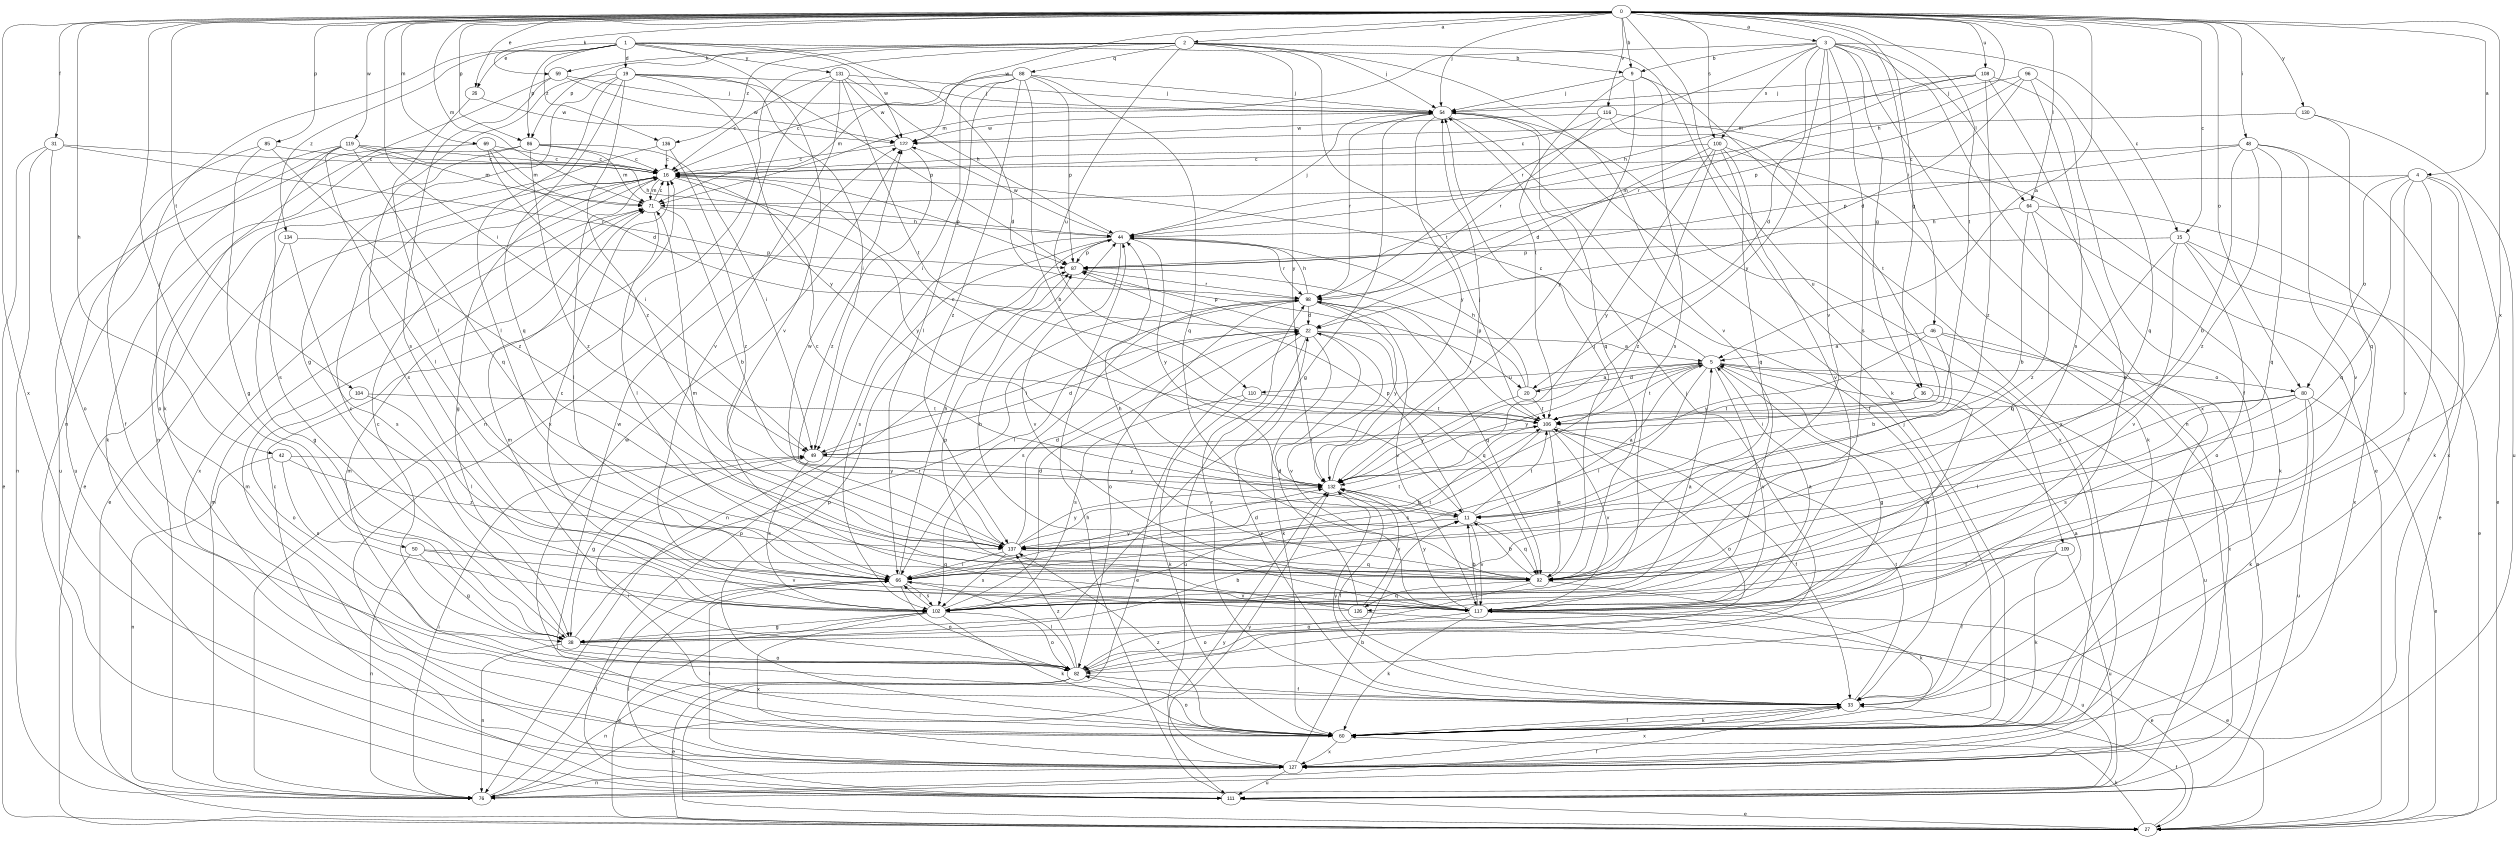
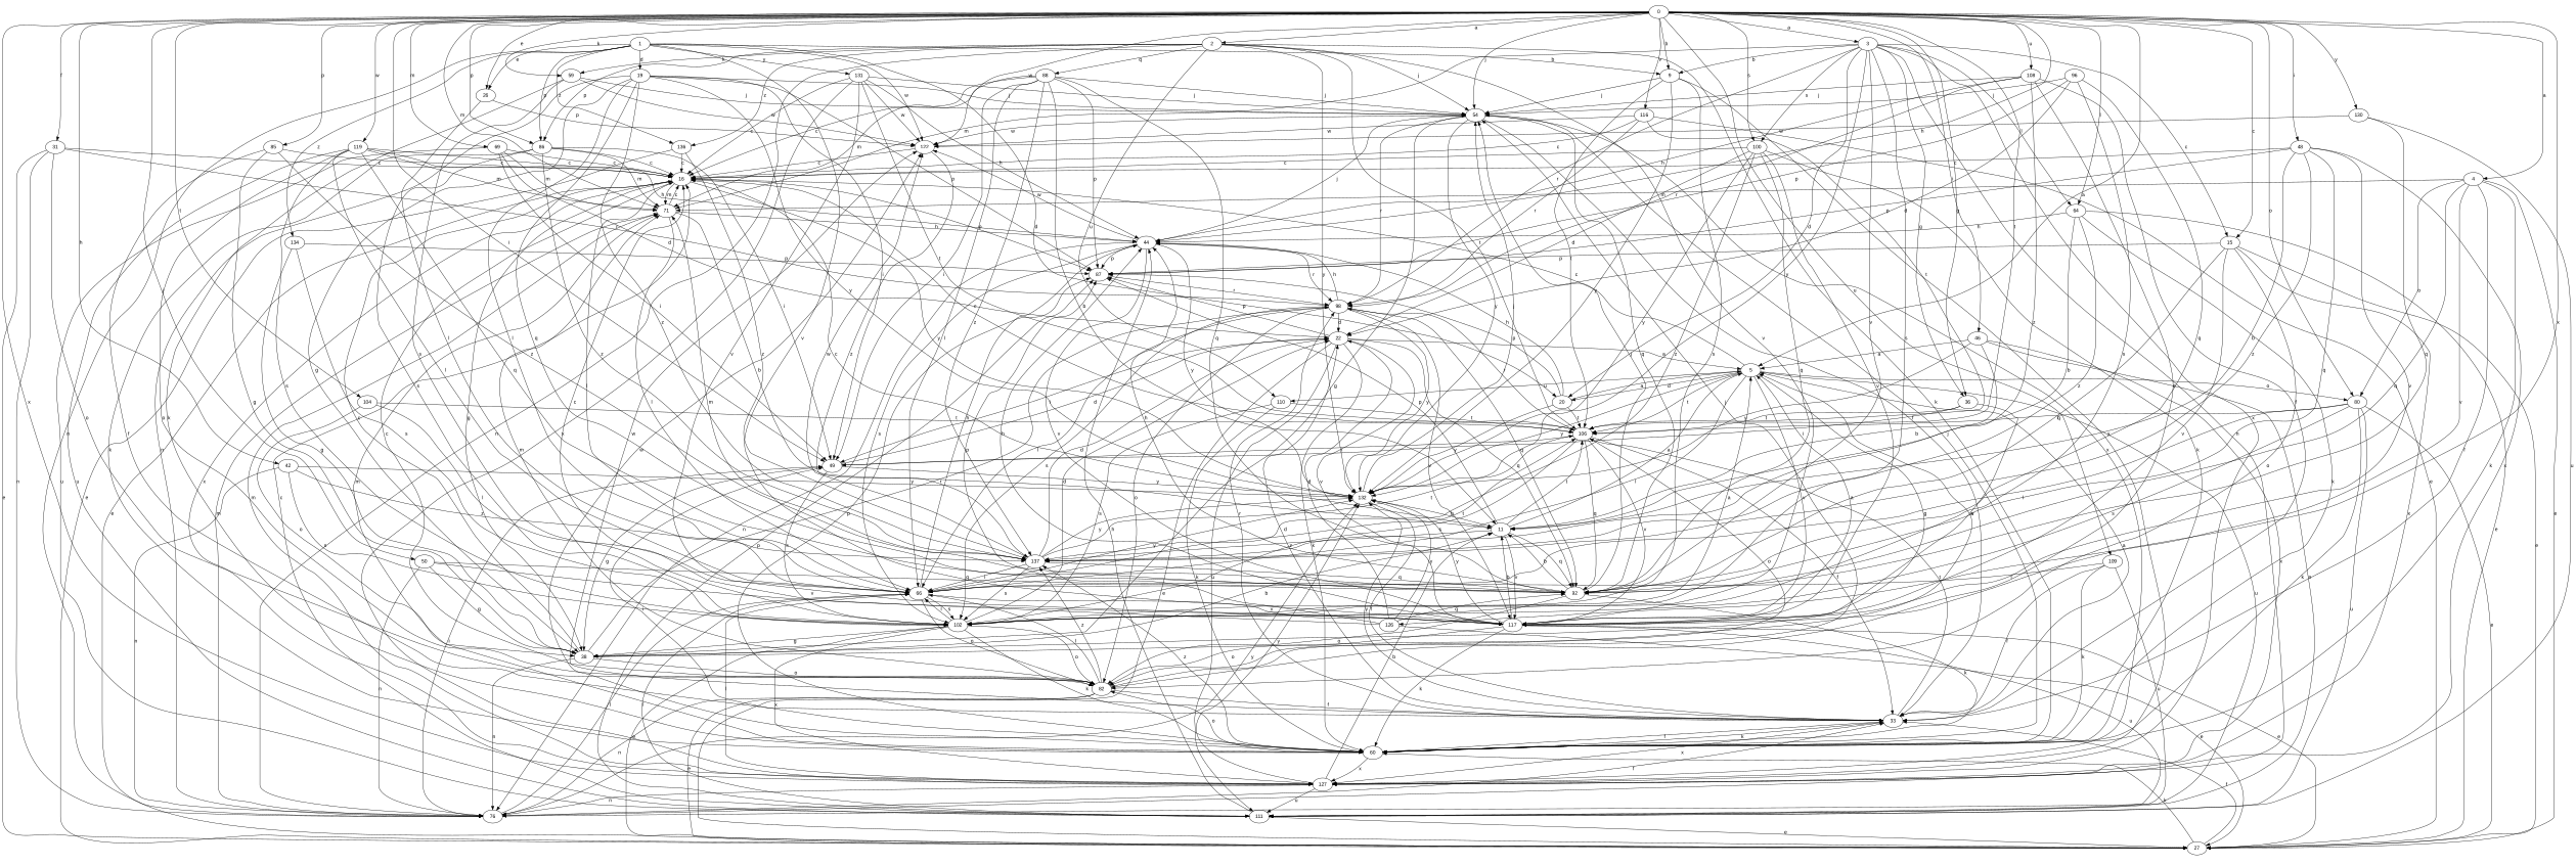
  strict digraph {
    fontname="Liberation Sans"
    node [fontname="Liberation Sans"]
    edge [fontname="Liberation Sans"]
    0
    2
    3
    4
    5
    9
    15
    26
    31
    36
    42
    44
    46
    48
    49
    50
    54
    59
    64
    69
    71
    80
    85
    86
    100
    104
    106
    108
    109
    116
    119
    122
    126
    127
    130
    76
    117
    136
    60
    88
    110
    132
    20
    92
    98
    102
    27
    33
    16
    38
    66
    111
    87
    82
    137
    11
    22
    96
    1
    19
    131
    134
    0 -> 2 [label=a]
    0 -> 3 [label=a]
    0 -> 4 [label=a]
    0 -> 5 [label=a]
    0 -> 9 [label=b]
    0 -> 15 [label=c]
    0 -> 26 [label=e]
    0 -> 31 [label=f]
    0 -> 36 [label=g]
    0 -> 42 [label=h]
    0 -> 44 [label=h]
    0 -> 46 [label=i]
    0 -> 48 [label=i]
    0 -> 49 [label=i]
    0 -> 50 [label=j]
    0 -> 54 [label=j]
    0 -> 59 [label=k]
    0 -> 64 [label=l]
    0 -> 69 [label=m]
    0 -> 71 [label=m]
    0 -> 80 [label=o]
    0 -> 85 [label=p]
    0 -> 86 [label=p]
    0 -> 100 [label=s]
    0 -> 104 [label=t]
    0 -> 106 [label=t]
    0 -> 108 [label=u]
    0 -> 109 [label=u]
    0 -> 116 [label=v]
    0 -> 119 [label=w]
    0 -> 122 [label=w]
    0 -> 126 [label=x]
    0 -> 127 [label=x]
    0 -> 130 [label=y]
    2 -> 54 [label=j]
    2 -> 59 [label=k]
    2 -> 86 [label=p]
    2 -> 106 [label=t]
    2 -> 76 [label=n]
    2 -> 117 [label=v]
    2 -> 136 [label=z]
    2 -> 60 [label=k]
    2 -> 88 [label=q]
    2 -> 110 [label=u]
    2 -> 132 [label=y]
    3 -> 9 [label=b]
    3 -> 15 [label=c]
    3 -> 36 [label=g]
    3 -> 64 [label=l]
    3 -> 71 [label=m]
    3 -> 100 [label=s]
    3 -> 127 [label=x]
    3 -> 76 [label=n]
    3 -> 132 [label=y]
    3 -> 20 [label=d]
    3 -> 92 [label=v]
    3 -> 98 [label=r]
    3 -> 102 [label=s]
    4 -> 71 [label=m]
    4 -> 80 [label=o]
    4 -> 117 [label=v]
    4 -> 60 [label=k]
    4 -> 92 [label=q]
    4 -> 27 [label=e]
    4 -> 33 [label=f]
    5 -> 80 [label=o]
    5 -> 106 [label=t]
    5 -> 117 [label=v]
    5 -> 110 [label=u]
    5 -> 132 [label=y]
    5 -> 20 [label=d]
    5 -> 16 [label=c]
    5 -> 38 [label=g]
    5 -> 66 [label=l]
    5 -> 111 [label=u]
    9 -> 54 [label=j]
    9 -> 106 [label=t]
    9 -> 127 [label=x]
    9 -> 132 [label=y]
    9 -> 102 [label=s]
    15 -> 127 [label=x]
    15 -> 117 [label=v]
    15 -> 92 [label=q]
    15 -> 27 [label=e]
    15 -> 87 [label=p]
    15 -> 82 [label=o]
-   26 -> 122 [label=w]
+   26 -> 122 [label=p]
    26 -> 66 [label=l]
    31 -> 76 [label=n]
    31 -> 98 [label=r]
    31 -> 27 [label=e]
    31 -> 16 [label=c]
    31 -> 82 [label=o]
    36 -> 49 [label=i]
    36 -> 106 [label=t]
    36 -> 117 [label=v]
    42 -> 76 [label=n]
    42 -> 132 [label=y]
    42 -> 102 [label=s]
    42 -> 137 [label=z]
    44 -> 54 [label=j]
    44 -> 122 [label=w]
    44 -> 76 [label=n]
    44 -> 117 [label=v]
    44 -> 132 [label=y]
    44 -> 98 [label=r]
    44 -> 102 [label=s]
    44 -> 87 [label=p]
    46 -> 5 [label=a]
    46 -> 127 [label=x]
    46 -> 76 [label=n]
    46 -> 132 [label=y]
    46 -> 11 [label=b]
    48 -> 127 [label=x]
    48 -> 117 [label=v]
    48 -> 92 [label=q]
    48 -> 16 [label=c]
    48 -> 87 [label=p]
    48 -> 137 [label=z]
    48 -> 11 [label=b]
    49 -> 132 [label=y]
    49 -> 102 [label=s]
    49 -> 38 [label=g]
    49 -> 22 [label=d]
    50 -> 76 [label=n]
    50 -> 117 [label=v]
    50 -> 92 [label=q]
    50 -> 38 [label=g]
    54 -> 122 [label=w]
    54 -> 127 [label=x]
    54 -> 132 [label=y]
    54 -> 92 [label=q]
    54 -> 98 [label=r]
    54 -> 33 [label=f]
    54 -> 38 [label=g]
    59 -> 54 [label=j]
    59 -> 122 [label=w]
    59 -> 60 [label=k]
    59 -> 102 [label=s]
    64 -> 44 [label=h]
    64 -> 60 [label=k]
    64 -> 27 [label=e]
    64 -> 137 [label=z]
    64 -> 11 [label=b]
    69 -> 49 [label=i]
    69 -> 71 [label=m]
    69 -> 16 [label=c]
    69 -> 111 [label=u]
    69 -> 22 [label=d]
    71 -> 44 [label=h]
    71 -> 16 [label=c]
    71 -> 66 [label=l]
    71 -> 11 [label=b]
    80 -> 106 [label=t]
    80 -> 60 [label=k]
    80 -> 102 [label=s]
    80 -> 27 [label=e]
    80 -> 66 [label=l]
    80 -> 111 [label=u]
    85 -> 33 [label=f]
    85 -> 16 [label=c]
    85 -> 38 [label=g]
    85 -> 137 [label=z]
    86 -> 49 [label=i]
    86 -> 71 [label=m]
    86 -> 60 [label=k]
    86 -> 102 [label=s]
    86 -> 16 [label=c]
    86 -> 137 [label=z]
    100 -> 117 [label=v]
    100 -> 60 [label=k]
    100 -> 132 [label=y]
    100 -> 92 [label=q]
    100 -> 16 [label=c]
    100 -> 137 [label=z]
    100 -> 22 [label=d]
    104 -> 106 [label=t]
    104 -> 38 [label=o]
    104 -> 66 [label=l]
    106 -> 49 [label=i]
    106 -> 117 [label=v]
    106 -> 92 [label=q]
    106 -> 98 [label=r]
    106 -> 102 [label=s]
    106 -> 33 [label=f]
    106 -> 16 [label=c]
    106 -> 82 [label=o]
    108 -> 44 [label=h]
    108 -> 54 [label=j]
    108 -> 98 [label=r]
    108 -> 33 [label=f]
    108 -> 82 [label=o]
    108 -> 137 [label=z]
    109 -> 60 [label=k]
    109 -> 33 [label=f]
    109 -> 66 [label=l]
    109 -> 111 [label=u]
    116 -> 106 [label=t]
    116 -> 122 [label=w]
    116 -> 98 [label=r]
    116 -> 27 [label=e]
    116 -> 16 [label=c]
    119 -> 44 [label=h]
    119 -> 71 [label=m]
    119 -> 92 [label=q]
    119 -> 102 [label=s]
    119 -> 16 [label=c]
    119 -> 66 [label=l]
    119 -> 111 [label=u]
    119 -> 82 [label=o]
    122 -> 16 [label=c]
    122 -> 137 [label=z]
    126 -> 132 [label=y]
-   92 -> 126 [label=q]
+   126 -> 92 [label=q]
    126 -> 27 [label=e]
    126 -> 16 [label=c]
    126 -> 87 [label=p]
    126 -> 22 [label=d]
    127 -> 71 [label=m]
    127 -> 76 [label=n]
    127 -> 132 [label=y]
    127 -> 66 [label=l]
    127 -> 111 [label=u]
    127 -> 11 [label=b]
-   130 -> 122 [label=m]
+   130 -> 122 [label=w]
    130 -> 92 [label=q]
    130 -> 111 [label=u]
    76 -> 49 [label=i]
    76 -> 71 [label=m]
    76 -> 132 [label=y]
    76 -> 33 [label=f]
    76 -> 66 [label=l]
    117 -> 5 [label=a]
    117 -> 44 [label=h]
    117 -> 60 [label=k]
    117 -> 132 [label=y]
    117 -> 27 [label=e]
    117 -> 111 [label=u]
    117 -> 82 [label=o]
    117 -> 11 [label=b]
    136 -> 27 [label=e]
    136 -> 16 [label=c]
    136 -> 137 [label=z]
    60 -> 49 [label=i]
    60 -> 54 [label=j]
    60 -> 71 [label=m]
    60 -> 122 [label=w]
    60 -> 127 [label=x]
    60 -> 33 [label=f]
    60 -> 87 [label=p]
    60 -> 82 [label=o]
    60 -> 137 [label=z]
    88 -> 49 [label=i]
    88 -> 54 [label=j]
    88 -> 71 [label=m]
    88 -> 92 [label=q]
    88 -> 16 [label=c]
    88 -> 66 [label=l]
    88 -> 87 [label=p]
    88 -> 137 [label=z]
    88 -> 11 [label=b]
    110 -> 106 [label=t]
    110 -> 60 [label=k]
    110 -> 102 [label=s]
    132 -> 54 [label=j]
    132 -> 33 [label=f]
    132 -> 11 [label=b]
    20 -> 5 [label=a]
    20 -> 44 [label=h]
    20 -> 106 [label=t]
    20 -> 132 [label=y]
    20 -> 87 [label=p]
    92 -> 44 [label=h]
    92 -> 54 [label=j]
    92 -> 71 [label=m]
    92 -> 60 [label=k]
    92 -> 82 [label=o]
    92 -> 11 [label=b]
    98 -> 44 [label=h]
    98 -> 117 [label=v]
    98 -> 132 [label=y]
    98 -> 92 [label=q]
    98 -> 102 [label=s]
    98 -> 66 [label=l]
    98 -> 82 [label=o]
    98 -> 22 [label=d]
    102 -> 5 [label=a]
    102 -> 127 [label=x]
    102 -> 60 [label=k]
    102 -> 27 [label=e]
    102 -> 38 [label=g]
    102 -> 66 [label=l]
    102 -> 82 [label=o]
    102 -> 22 [label=d]
    27 -> 60 [label=k]
    27 -> 33 [label=f]
    33 -> 5 [label=a]
    33 -> 106 [label=t]
    33 -> 122 [label=w]
    33 -> 127 [label=x]
    33 -> 60 [label=k]
    33 -> 132 [label=y]
    33 -> 98 [label=r]
    33 -> 22 [label=d]
    16 -> 71 [label=m]
    16 -> 127 [label=x]
    16 -> 132 [label=y]
    16 -> 27 [label=e]
    16 -> 38 [label=g]
    16 -> 66 [label=l]
    16 -> 87 [label=p]
    38 -> 5 [label=a]
    38 -> 76 [label=n]
    38 -> 98 [label=r]
    38 -> 16 [label=c]
    38 -> 82 [label=o]
    38 -> 11 [label=b]
    66 -> 44 [label=h]
    66 -> 106 [label=t]
    66 -> 117 [label=v]
    66 -> 132 [label=y]
    66 -> 102 [label=s]
    66 -> 82 [label=o]
    111 -> 44 [label=h]
    111 -> 27 [label=e]
    111 -> 16 [label=c]
    111 -> 66 [label=l]
    111 -> 87 [label=p]
    87 -> 98 [label=r]
    82 -> 54 [label=j]
    82 -> 71 [label=m]
    82 -> 76 [label=n]
    82 -> 27 [label=e]
    82 -> 33 [label=f]
    82 -> 16 [label=c]
    82 -> 66 [label=l]
    82 -> 137 [label=z]
    137 -> 106 [label=t]
    137 -> 122 [label=w]
    137 -> 132 [label=y]
    137 -> 92 [label=q]
    137 -> 102 [label=s]
    137 -> 66 [label=l]
    137 -> 22 [label=d]
    11 -> 5 [label=a]
    11 -> 106 [label=t]
    11 -> 117 [label=v]
    11 -> 92 [label=q]
    11 -> 16 [label=c]
    11 -> 87 [label=p]
    11 -> 137 [label=z]
    22 -> 5 [label=a]
    22 -> 49 [label=i]
    22 -> 117 [label=v]
    22 -> 60 [label=k]
    22 -> 92 [label=q]
    22 -> 27 [label=e]
    22 -> 111 [label=u]
    22 -> 87 [label=p]
    96 -> 54 [label=j]
    96 -> 92 [label=q]
    96 -> 102 [label=s]
    96 -> 87 [label=p]
    96 -> 22 [label=d]
    1 -> 9 [label=b]
    1 -> 26 [label=e]
    1 -> 86 [label=p]
    1 -> 122 [label=w]
    1 -> 76 [label=n]
    1 -> 117 [label=v]
    1 -> 136 [label=z]
    1 -> 20 [label=d]
    1 -> 19 [label=d]
    1 -> 131 [label=y]
    1 -> 134 [label=z]
    19 -> 49 [label=i]
    19 -> 54 [label=j]
    19 -> 76 [label=n]
    19 -> 132 [label=y]
    19 -> 92 [label=q]
    19 -> 38 [label=g]
    19 -> 66 [label=l]
    19 -> 87 [label=p]
    19 -> 137 [label=z]
    131 -> 44 [label=h]
    131 -> 54 [label=j]
    131 -> 106 [label=t]
    131 -> 122 [label=w]
    131 -> 127 [label=x]
    131 -> 117 [label=v]
    131 -> 16 [label=c]
    134 -> 102 [label=s]
    134 -> 38 [label=g]
    134 -> 87 [label=p]
  }
